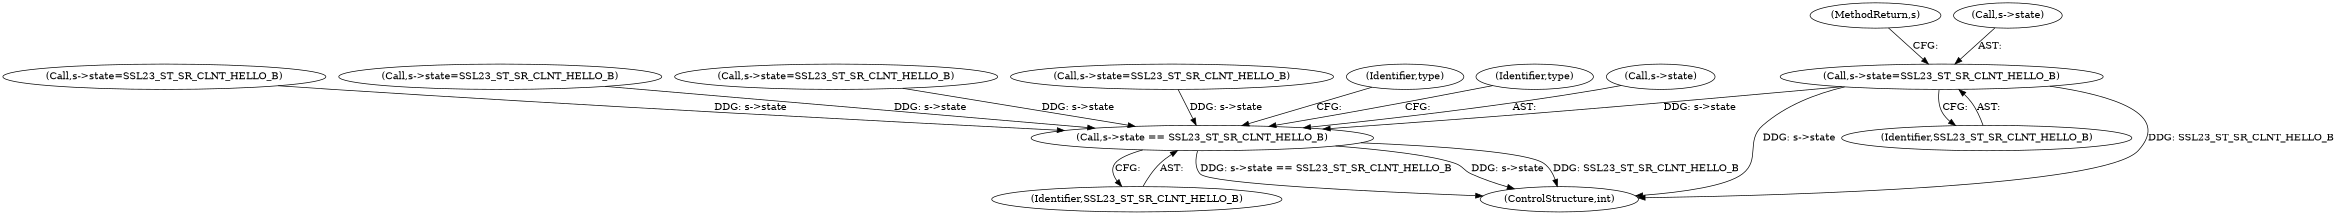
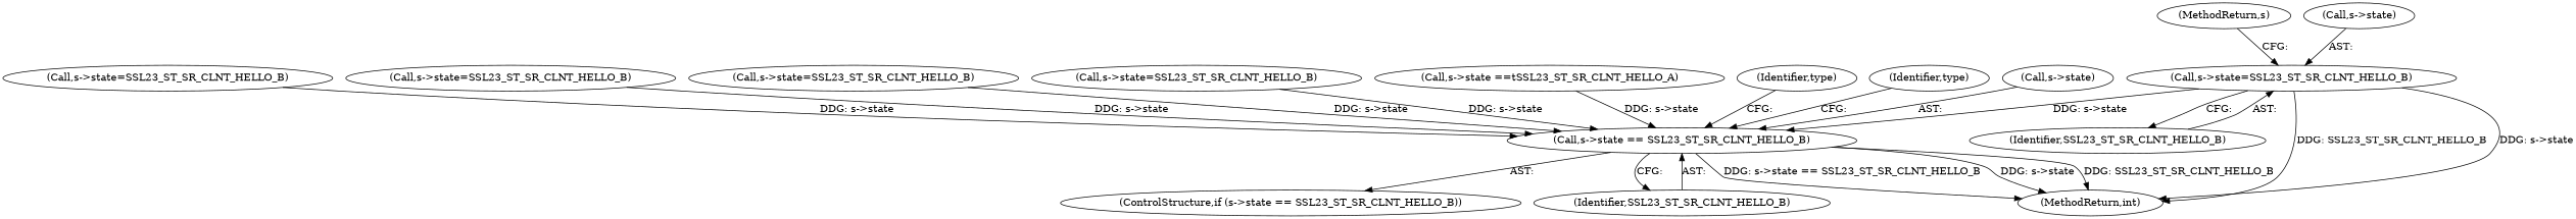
  digraph {
    n1 [label="(Call,s->state=SSL23_ST_SR_CLNT_HELLO_B)"]
    n2 [label="(Call,s->state == SSL23_ST_SR_CLNT_HELLO_B)"]
-   n3 [label="(ControlStructure,int)"]
+   n3 [label="(MethodReturn,int)"]
    n4 [label="(Identifier,SSL23_ST_SR_CLNT_HELLO_B)"]
+   n5 [label="(ControlStructure,if (s->state == SSL23_ST_SR_CLNT_HELLO_B))"]
    n6 [label="(Identifier,SSL23_ST_SR_CLNT_HELLO_B)"]
    n7 [label="(MethodReturn,s)"]
    n8 [label="(Call,s->state=SSL23_ST_SR_CLNT_HELLO_B)"]
    n9 [label="(Call,s->state=SSL23_ST_SR_CLNT_HELLO_B)"]
    n10 [label="(Call,s->state)"]
    n11 [label="(Call,s->state=SSL23_ST_SR_CLNT_HELLO_B)"]
    n12 [label="(Call,s->state=SSL23_ST_SR_CLNT_HELLO_B)"]
+   n13 [label="(Call,s->state ==\tSSL23_ST_SR_CLNT_HELLO_A)"]
    n14 [label="(Identifier,type)"]
    n15 [label="(Identifier,type)"]
    n16 [label="(Call,s->state)"]
    n1 -> n2 [label="DDG: s->state"]
    n1 -> n3 [label="DDG: SSL23_ST_SR_CLNT_HELLO_B"]
    n1 -> n3 [label="DDG: s->state"]
    n1 -> n4 [label="CFG: "]
    n2 -> n3 [label="DDG: s->state"]
    n2 -> n3 [label="DDG: SSL23_ST_SR_CLNT_HELLO_B"]
    n2 -> n3 [label="DDG: s->state == SSL23_ST_SR_CLNT_HELLO_B"]
+   n2 -> n5 [label="AST: "]
    n2 -> n6 [label="CFG: "]
    n4 -> n1 [label="AST: "]
    n6 -> n2 [label="AST: "]
    n7 -> n1 [label="CFG: "]
    n8 -> n2 [label="DDG: s->state"]
    n9 -> n2 [label="DDG: s->state"]
    n10 -> n1 [label="AST: "]
    n11 -> n2 [label="DDG: s->state"]
    n12 -> n2 [label="DDG: s->state"]
+   n13 -> n2 [label="DDG: s->state"]
    n14 -> n2 [label="CFG: "]
    n15 -> n2 [label="CFG: "]
    n16 -> n2 [label="AST: "]
  }
